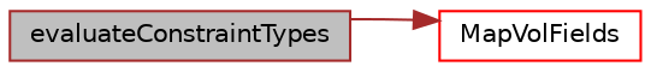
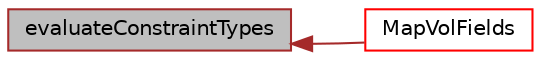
  digraph {
    rankdir=LR
    node [fontname=Helvetica fontsize=10 shape=record]
    n1 [color=brown fillcolor=grey75 fontcolor=black height=0.2 label=evaluateConstraintTypes style=filled width=0.4]
    n2 [color=red height=0.2 label=MapVolFields width=0.4]
-   n2 -> n1 [color=brown dir=back fontname=Helvetica fontsize=10 labelfontname=Helvetica labelfontsize=10 style=solid]
+   n1 -> n2 [color=brown dir=back fontname=Helvetica fontsize=10 labelfontname=Helvetica labelfontsize=10 style=solid]
  }
